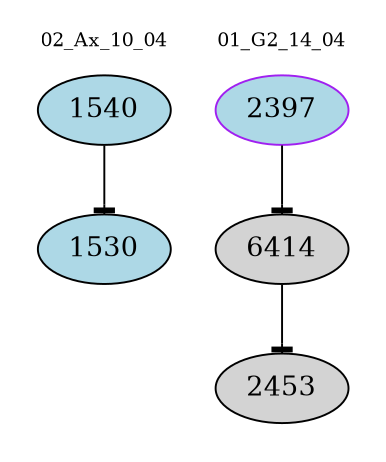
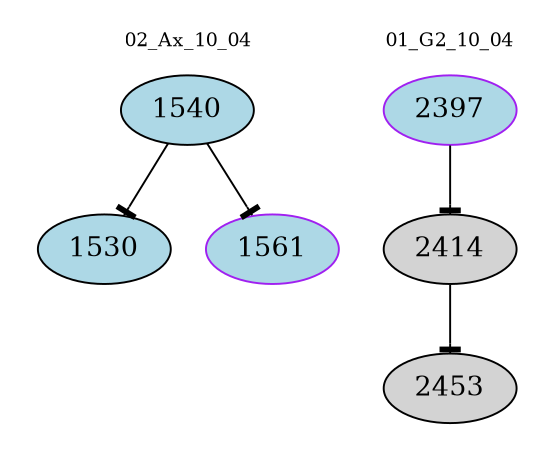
  digraph {
    node [color=black fillcolor=lightblue style=filled]
    edge [arrowhead=tee color=black]
    n1 [label=1540]
    n2 [label=1530]
-   n4 [fillcolor=lightgrey label=6414]
+   n3 [color=purple label=1561]
+   n4 [fillcolor=lightgrey label=2414]
    n5 [color=purple label=2397]
    n6 [fillcolor=lightgrey label=2453]
    subgraph cluster_1 {
      color=white
      fontsize=10
      label="02_Ax_10_04"
      n1
      n2
+     n3
    }
    subgraph cluster_2 {
      color=white
      fontsize=10
-     label="01_G2_14_04"
+     label="01_G2_10_04"
      n4
      n5
      n6
    }
    n1 -> n2
+   n1 -> n3
    n4 -> n6
    n5 -> n4
  }
